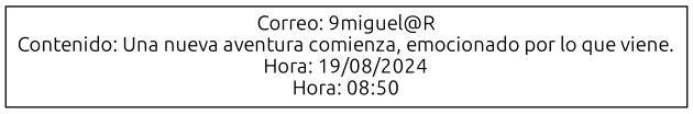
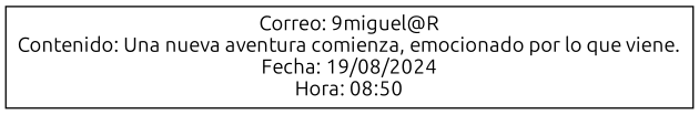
  digraph {
    rankdir=TB
    fontname=Ubuntu
-   n1 [label="{Correo: 9miguel@R\nContenido: Una nueva aventura comienza, emocionado por lo que viene.\nHora: 19/08/2024\nHora: 08:50}" shape=record fontname=Ubuntu]
+   n1 [label="{Correo: 9miguel@R\nContenido: Una nueva aventura comienza, emocionado por lo que viene.\nFecha: 19/08/2024\nHora: 08:50}" shape=record fontname=Ubuntu]
  }
